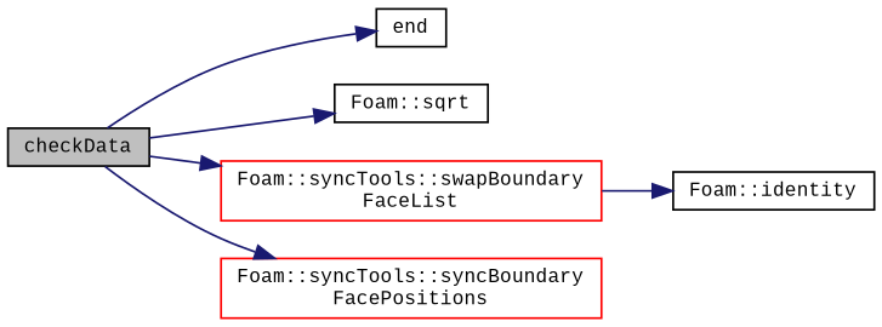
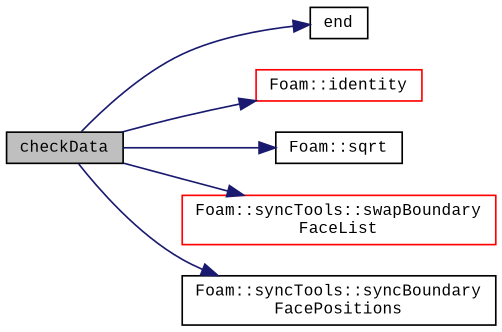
  digraph {
    fontname="Liberation Mono"
    rankdir=LR
    node [color=black fontname="Liberation Mono" fontsize=10 shape=record]
    edge [color=midnightblue fontname="Liberation Mono" fontsize=10 labelfontname=FreeSans labelfontsize=10 style=solid]
    n1 [fillcolor=grey75 fontcolor=black height=0.2 label=checkData style=filled width=0.4]
    n2 [height=0.2 label=end width=0.4]
-   n3 [height=0.2 label="Foam::identity" width=0.4]
+   n3 [color=red height=0.2 label="Foam::identity" width=0.4]
    n4 [height=0.2 label="Foam::sqrt" width=0.4]
    n5 [color=red height=0.2 label="Foam::syncTools::swapBoundary\lFaceList" width=0.4]
-   n6 [color=red height=0.2 label="Foam::syncTools::syncBoundary\lFacePositions" width=0.4]
+   n6 [height=0.2 label="Foam::syncTools::syncBoundary\lFacePositions" width=0.4]
    n1 -> n2
-   n5 -> n3
+   n1 -> n3
    n1 -> n4
    n1 -> n5
    n1 -> n6
  }
